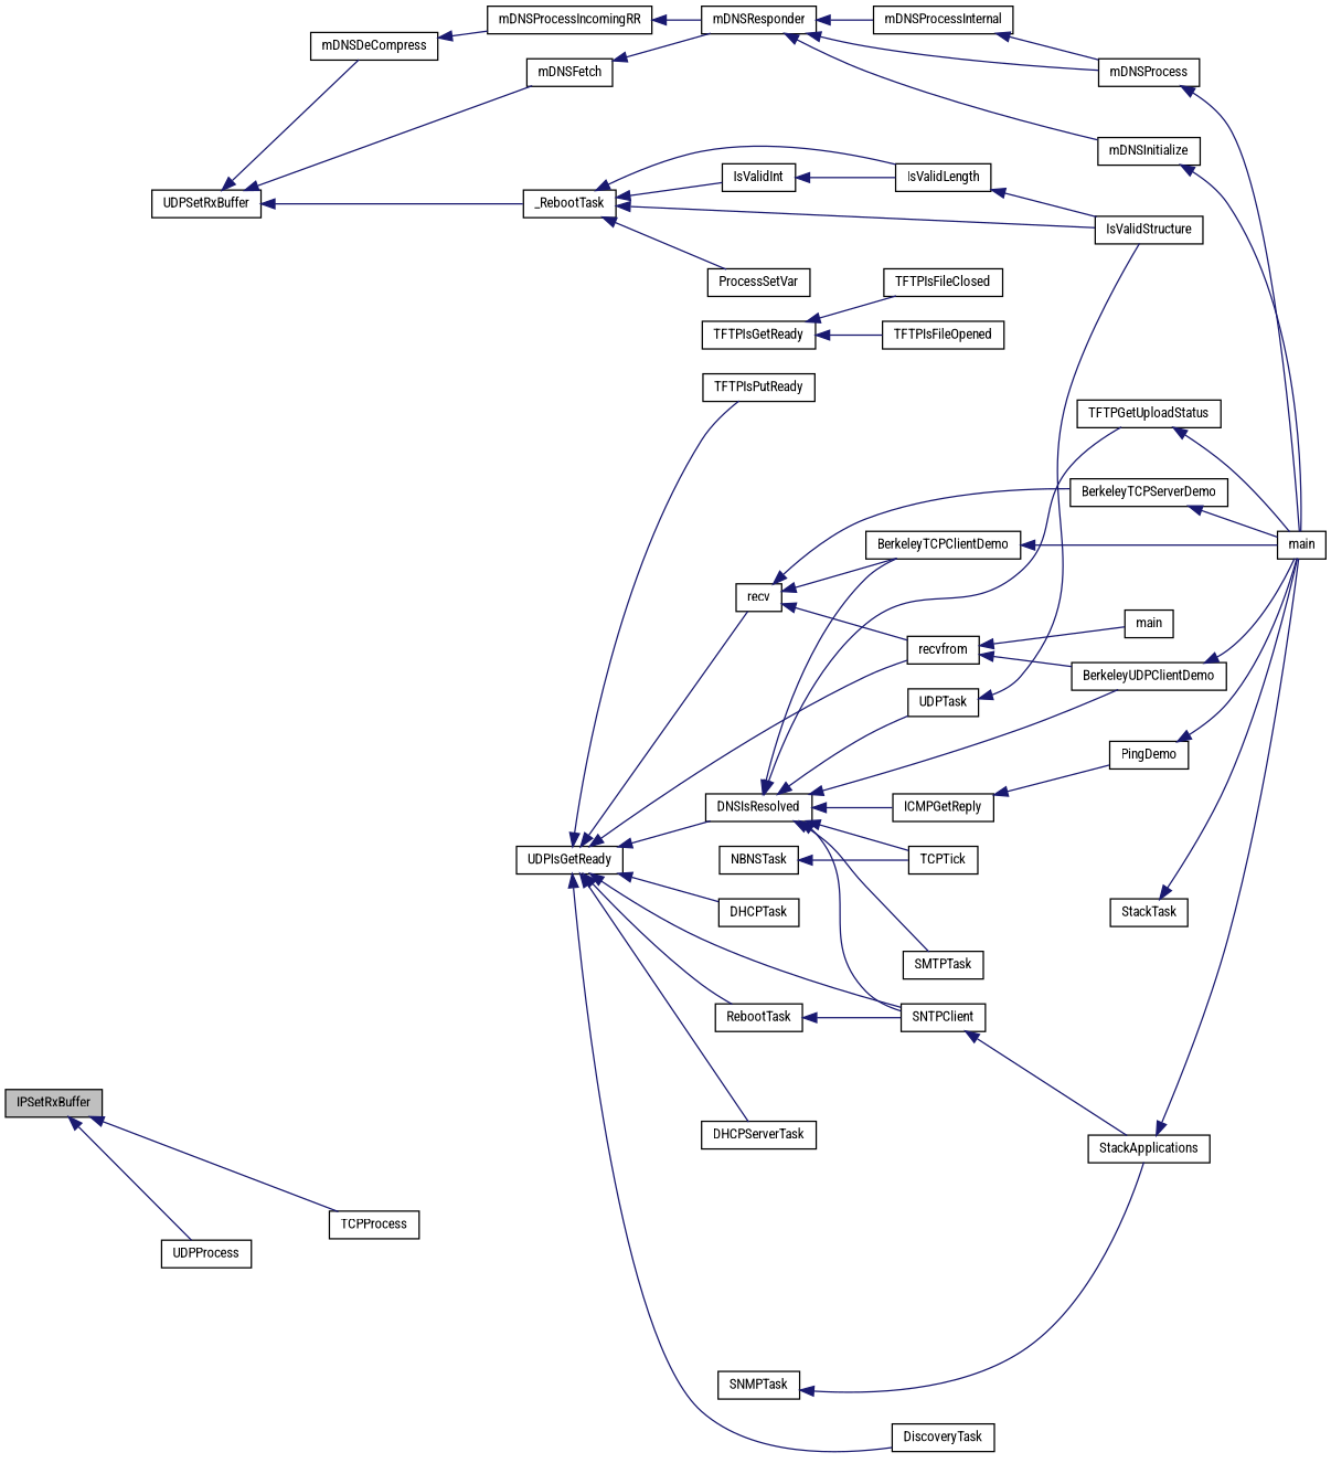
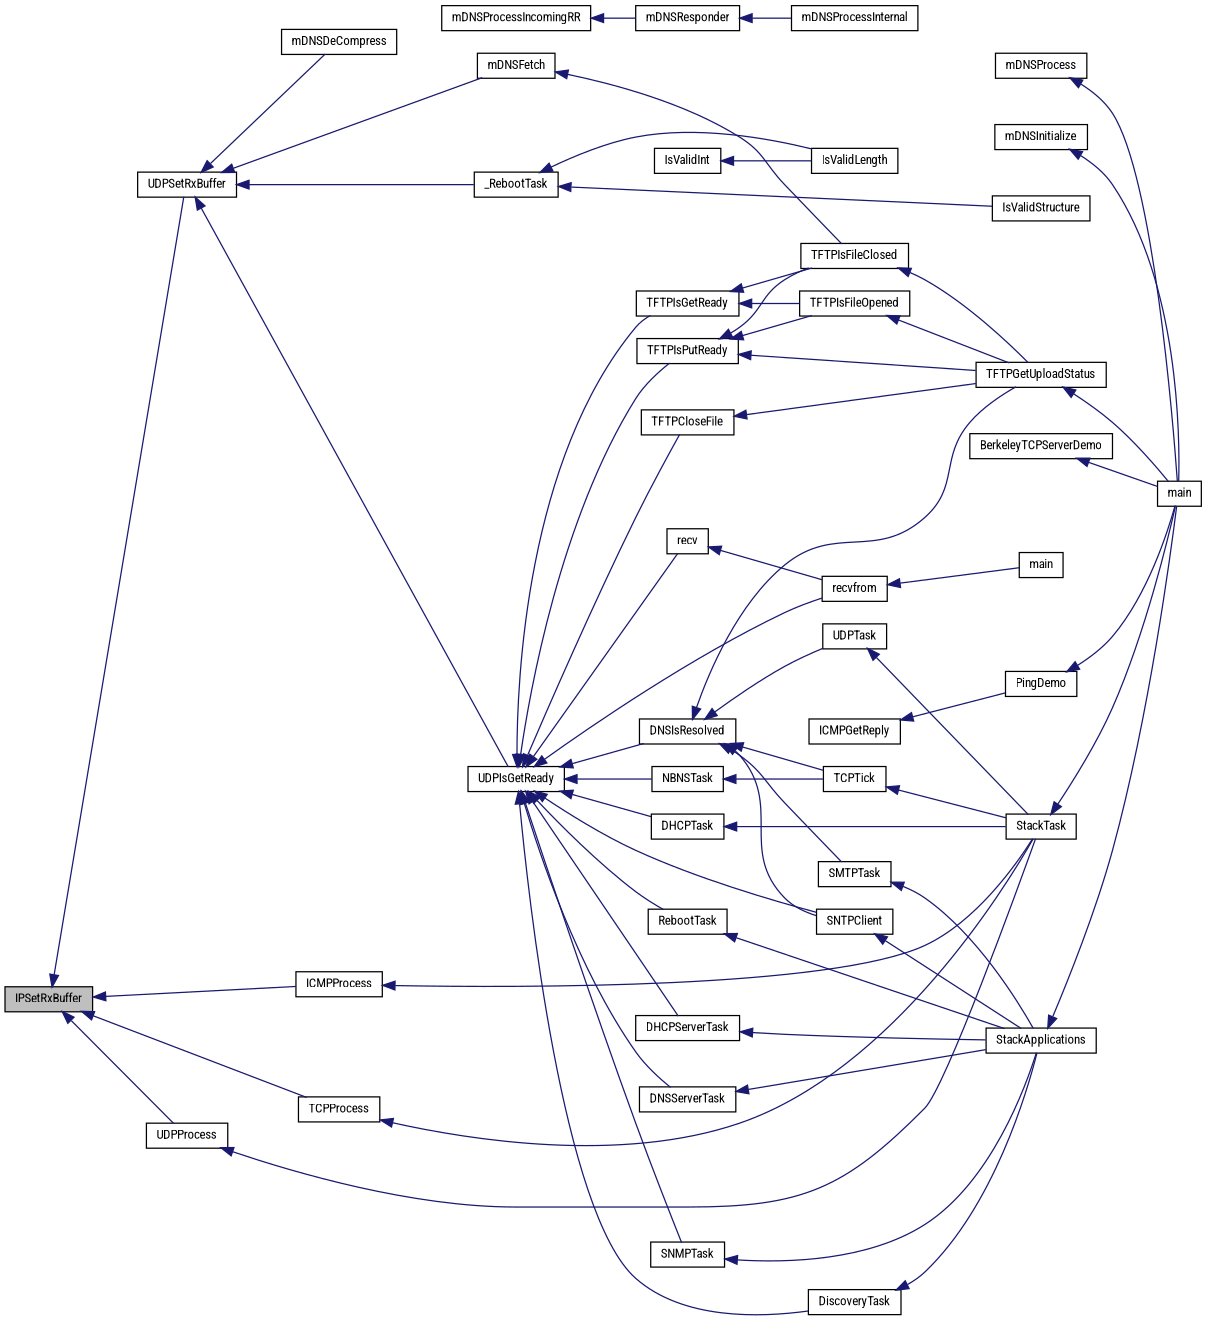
  digraph {
    fontname="Roboto Condensed"
    rankdir=LR
    node [color=black fillcolor=white fontname="Roboto Condensed" fontsize=10 shape=record style=filled]
    edge [color=midnightblue dir=back fontname="Roboto Condensed" fontsize=10 labelfontname=Helvetica labelfontsize=10 style=solid]
    n1 [fillcolor=grey75 fontcolor=black height=0.2 label=IPSetRxBuffer width=0.4]
+   n2 [height=0.2 label=ICMPProcess width=0.4]
    n3 [height=0.2 label=TCPProcess width=0.4]
    n4 [height=0.2 label=UDPSetRxBuffer width=0.4]
    n5 [height=0.2 label=UDPProcess width=0.4]
    n6 [height=0.2 label=StackTask width=0.4]
    n7 [height=0.2 label=_RebootTask width=0.4]
    n8 [height=0.2 label=UDPIsGetReady width=0.4]
    n9 [height=0.2 label=mDNSFetch width=0.4]
    n10 [height=0.2 label=mDNSDeCompress width=0.4]
    n11 [height=0.2 label=main width=0.4]
    n12 [height=0.2 label=IsValidLength width=0.4]
    n13 [height=0.2 label=IsValidInt width=0.4]
    n14 [height=0.2 label=IsValidStructure width=0.4]
-   n15 [height=0.2 label=ProcessSetVar width=0.4]
    n16 [height=0.2 label=DiscoveryTask width=0.4]
    n17 [height=0.2 label=recv width=0.4]
    n18 [height=0.2 label=recvfrom width=0.4]
    n19 [height=0.2 label=DHCPTask width=0.4]
    n20 [height=0.2 label=DHCPServerTask width=0.4]
    n21 [height=0.2 label=DNSIsResolved width=0.4]
    n22 [height=0.2 label=SNTPClient width=0.4]
+   n23 [height=0.2 label=DNSServerTask width=0.4]
    n24 [height=0.2 label=NBNSTask width=0.4]
    n25 [height=0.2 label=RebootTask width=0.4]
    n26 [height=0.2 label=SNMPTask width=0.4]
    n27 [height=0.2 label=TFTPIsGetReady width=0.4]
+   n28 [height=0.2 label=TFTPCloseFile width=0.4]
    n29 [height=0.2 label=TFTPIsPutReady width=0.4]
    n30 [height=0.2 label=mDNSResponder width=0.4]
    n31 [height=0.2 label=mDNSProcessIncomingRR width=0.4]
    n32 [height=0.2 label=StackApplications width=0.4]
-   n33 [height=0.2 label=BerkeleyTCPClientDemo width=0.4]
    n34 [height=0.2 label=BerkeleyTCPServerDemo width=0.4]
    n35 [height=0.2 label=main width=0.4]
-   n36 [height=0.2 label=BerkeleyUDPClientDemo width=0.4]
    n37 [height=0.2 label=ICMPGetReply width=0.4]
    n38 [height=0.2 label=SMTPTask width=0.4]
    n39 [height=0.2 label=TCPTick width=0.4]
    n40 [height=0.2 label=TFTPGetUploadStatus width=0.4]
    n41 [height=0.2 label=UDPTask width=0.4]
    n42 [height=0.2 label=TFTPIsFileOpened width=0.4]
    n43 [height=0.2 label=TFTPIsFileClosed width=0.4]
    n44 [height=0.2 label=mDNSInitialize width=0.4]
    n45 [height=0.2 label=mDNSProcessInternal width=0.4]
    n46 [height=0.2 label=mDNSProcess width=0.4]
    n47 [height=0.2 label=PingDemo width=0.4]
+   n1 -> n2
    n1 -> n3
+   n1 -> n4
    n1 -> n5
+   n2 -> n6
+   n3 -> n6
    n4 -> n7
+   n4 -> n8
    n4 -> n9
    n4 -> n10
+   n5 -> n6
    n6 -> n11
    n7 -> n12
-   n7 -> n13
    n7 -> n14
-   n7 -> n15
    n8 -> n16
    n8 -> n17
    n8 -> n18
    n8 -> n19
    n8 -> n20
    n8 -> n21
    n8 -> n22
+   n8 -> n23
+   n8 -> n24
    n8 -> n25
+   n8 -> n26
+   n8 -> n27
+   n8 -> n28
    n8 -> n29
-   n9 -> n30
-   n10 -> n31
-   n12 -> n14
+   n9 -> n43
    n13 -> n12
+   n16 -> n32
    n17 -> n18
-   n17 -> n33
-   n17 -> n34
    n18 -> n35
-   n18 -> n36
+   n19 -> n6
+   n20 -> n32
    n21 -> n22
-   n21 -> n33
-   n21 -> n36
-   n21 -> n37
    n21 -> n38
    n21 -> n39
    n21 -> n40
    n21 -> n41
    n22 -> n32
+   n23 -> n32
    n24 -> n39
-   n25 -> n22
+   n25 -> n32
    n26 -> n32
    n27 -> n42
    n27 -> n43
-   n30 -> n44
+   n28 -> n40
+   n29 -> n40
+   n29 -> n42
+   n29 -> n43
    n30 -> n45
-   n30 -> n46
    n31 -> n30
    n32 -> n11
-   n33 -> n11
    n34 -> n11
-   n36 -> n11
    n37 -> n47
+   n38 -> n32
+   n39 -> n6
    n40 -> n11
-   n41 -> n14
+   n41 -> n6
+   n42 -> n40
+   n43 -> n40
    n44 -> n11
-   n45 -> n46
    n46 -> n11
    n47 -> n11
  }
